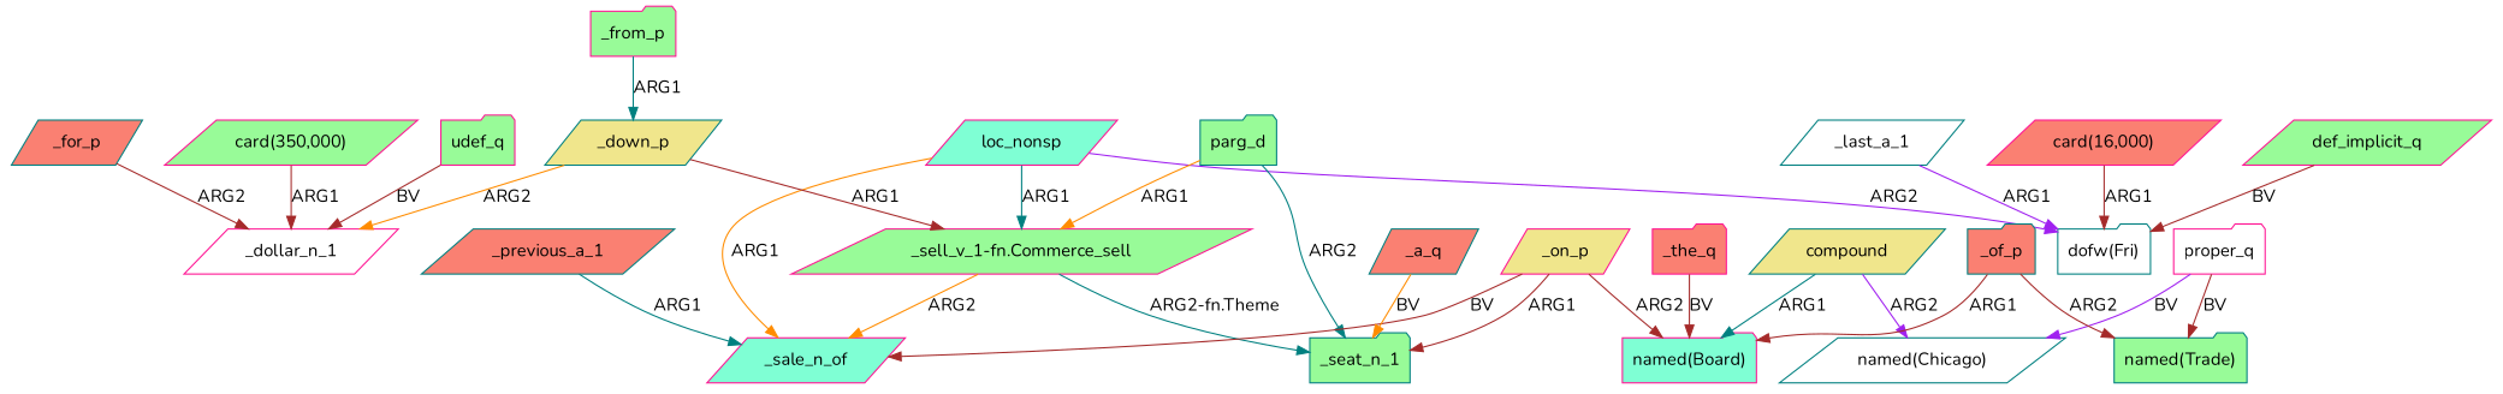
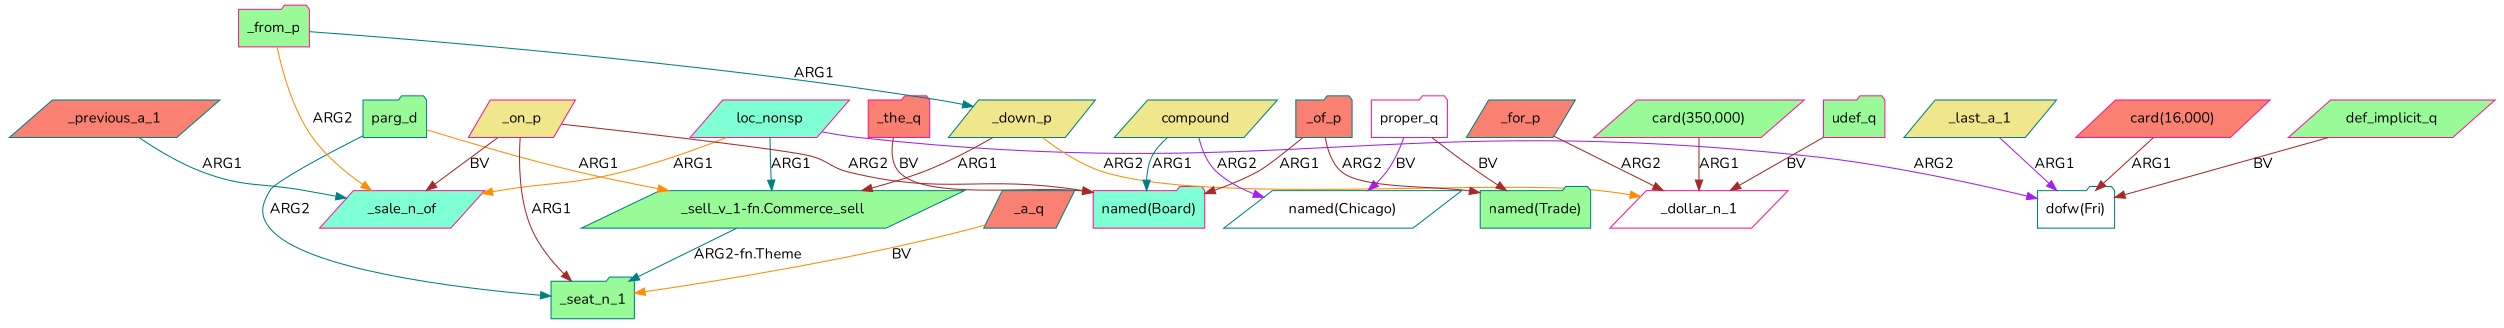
  digraph {
    fontname=Nunito
    node [color=deeppink fillcolor=palegreen fontname=Nunito shape=parallelogram style=filled]
    edge [color=brown fontname=Nunito]
    loc_nonsp [fillcolor=aquamarine]
    _sale_n_of [fillcolor=aquamarine]
    "dofw(Fri)" [color=teal fillcolor=white shape=folder]
-   "_sell_v_1-fn.Commerce_sell"
+   "_sell_v_1-fn.Commerce_sell" [color=teal]
    _the_q [fillcolor=salmon shape=folder]
    "named(Board)" [fillcolor=aquamarine shape=folder]
    parg_d [color=teal shape=folder]
    _seat_n_1 [color=teal shape=folder]
    _for_p [color=teal fillcolor=salmon]
    _dollar_n_1 [fillcolor=white]
-   _last_a_1 [color=teal fillcolor=white]
+   _last_a_1 [color=teal fillcolor=khaki]
    _from_p [shape=folder]
    _down_p [color=teal fillcolor=khaki]
    proper_q [fillcolor=white shape=folder]
    "named(Trade)" [color=teal shape=folder]
    "named(Chicago)" [color=teal fillcolor=white]
    compound [color=teal fillcolor=khaki]
    _of_p [color=teal fillcolor=salmon shape=folder]
    _previous_a_1 [color=teal fillcolor=salmon]
    "card(16,000)" [fillcolor=salmon]
    "card(350,000)"
    _on_p [fillcolor=khaki]
    _a_q [color=teal fillcolor=salmon]
    def_implicit_q
    udef_q [shape=folder]
    loc_nonsp -> _sale_n_of [color=darkorange label=ARG1]
    loc_nonsp -> "dofw(Fri)" [color=purple label=ARG2]
    loc_nonsp -> "_sell_v_1-fn.Commerce_sell" [color=teal label=ARG1]
    "_sell_v_1-fn.Commerce_sell" -> _seat_n_1 [color=teal label="ARG2-fn.Theme"]
    _the_q -> "named(Board)" [label=BV]
    parg_d -> "_sell_v_1-fn.Commerce_sell" [color=darkorange label=ARG1]
    parg_d -> _seat_n_1 [color=teal label=ARG2]
    _for_p -> _dollar_n_1 [label=ARG2]
    _last_a_1 -> "dofw(Fri)" [color=purple label=ARG1]
-   "_sell_v_1-fn.Commerce_sell" -> _sale_n_of [color=darkorange label=ARG2]
+   _from_p -> _sale_n_of [color=darkorange label=ARG2]
    _from_p -> _down_p [color=teal label=ARG1]
    _down_p -> "_sell_v_1-fn.Commerce_sell" [label=ARG1]
    _down_p -> _dollar_n_1 [color=darkorange label=ARG2]
    proper_q -> "named(Trade)" [label=BV]
    proper_q -> "named(Chicago)" [color=purple label=BV]
    compound -> "named(Board)" [color=teal label=ARG1]
    compound -> "named(Chicago)" [color=purple label=ARG2]
    _of_p -> "named(Board)" [label=ARG1]
    _of_p -> "named(Trade)" [label=ARG2]
    _previous_a_1 -> _sale_n_of [color=teal label=ARG1]
    "card(16,000)" -> "dofw(Fri)" [label=ARG1]
    "card(350,000)" -> _dollar_n_1 [label=ARG1]
    _on_p -> _sale_n_of [label=BV]
    _on_p -> "named(Board)" [label=ARG2]
    _on_p -> _seat_n_1 [label=ARG1]
    _a_q -> _seat_n_1 [color=darkorange label=BV]
    def_implicit_q -> "dofw(Fri)" [label=BV]
    udef_q -> _dollar_n_1 [label=BV]
  }
